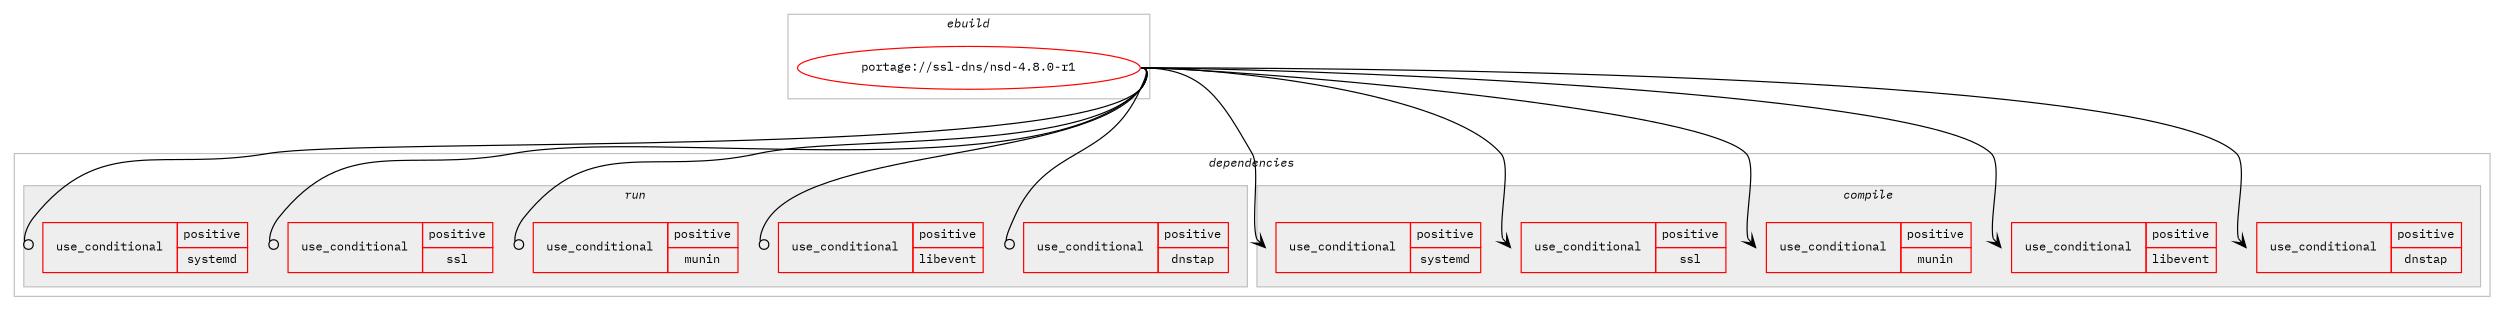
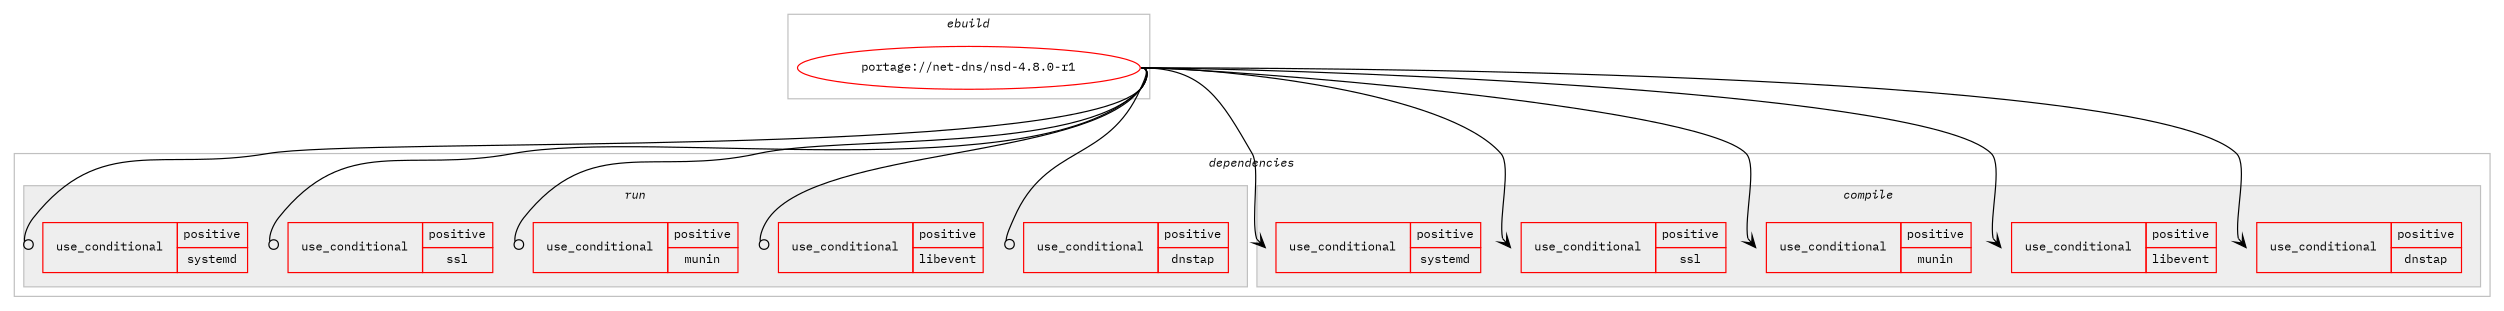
  digraph {
    compound=true
    concentrate=true
    fontname="IBM Plex Mono"
    fontsize=10
    newrank=true
    rankdir=TB
    ranksep=1.5
    node [color=red fontname="IBM Plex Mono" fontsize=10 shape=none]
    edge [arrowhead=vee headport=w style=solid tailport=e weight=20 fontname="IBM Plex Mono"]
-   n1 [label="portage://ssl-dns/nsd-4.8.0-r1" width=4 shape=""]
+   n1 [label="portage://net-dns/nsd-4.8.0-r1" width=4 shape=""]
    n2 [label=<<TABLE BORDER="0" CELLBORDER="1" CELLSPACING="0" CELLPADDING="4"><TR><TD ROWSPAN="3" CELLPADDING="10">use_conditional</TD></TR><TR><TD>positive</TD></TR><TR><TD>dnstap</TD></TR></TABLE>>]
    n3 [label=<<TABLE BORDER="0" CELLBORDER="1" CELLSPACING="0" CELLPADDING="4"><TR><TD ROWSPAN="3" CELLPADDING="10">use_conditional</TD></TR><TR><TD>positive</TD></TR><TR><TD>libevent</TD></TR></TABLE>>]
    n4 [label=<<TABLE BORDER="0" CELLBORDER="1" CELLSPACING="0" CELLPADDING="4"><TR><TD ROWSPAN="3" CELLPADDING="10">use_conditional</TD></TR><TR><TD>positive</TD></TR><TR><TD>munin</TD></TR></TABLE>>]
    n5 [label=<<TABLE BORDER="0" CELLBORDER="1" CELLSPACING="0" CELLPADDING="4"><TR><TD ROWSPAN="3" CELLPADDING="10">use_conditional</TD></TR><TR><TD>positive</TD></TR><TR><TD>ssl</TD></TR></TABLE>>]
    n6 [label=<<TABLE BORDER="0" CELLBORDER="1" CELLSPACING="0" CELLPADDING="4"><TR><TD ROWSPAN="3" CELLPADDING="10">use_conditional</TD></TR><TR><TD>positive</TD></TR><TR><TD>systemd</TD></TR></TABLE>>]
    n7 [label=<<TABLE BORDER="0" CELLBORDER="1" CELLSPACING="0" CELLPADDING="4"><TR><TD ROWSPAN="3" CELLPADDING="10">use_conditional</TD></TR><TR><TD>positive</TD></TR><TR><TD>dnstap</TD></TR></TABLE>>]
    n8 [label=<<TABLE BORDER="0" CELLBORDER="1" CELLSPACING="0" CELLPADDING="4"><TR><TD ROWSPAN="3" CELLPADDING="10">use_conditional</TD></TR><TR><TD>positive</TD></TR><TR><TD>libevent</TD></TR></TABLE>>]
    n9 [label=<<TABLE BORDER="0" CELLBORDER="1" CELLSPACING="0" CELLPADDING="4"><TR><TD ROWSPAN="3" CELLPADDING="10">use_conditional</TD></TR><TR><TD>positive</TD></TR><TR><TD>munin</TD></TR></TABLE>>]
    n10 [label=<<TABLE BORDER="0" CELLBORDER="1" CELLSPACING="0" CELLPADDING="4"><TR><TD ROWSPAN="3" CELLPADDING="10">use_conditional</TD></TR><TR><TD>positive</TD></TR><TR><TD>ssl</TD></TR></TABLE>>]
    n11 [label=<<TABLE BORDER="0" CELLBORDER="1" CELLSPACING="0" CELLPADDING="4"><TR><TD ROWSPAN="3" CELLPADDING="10">use_conditional</TD></TR><TR><TD>positive</TD></TR><TR><TD>systemd</TD></TR></TABLE>>]
    subgraph cluster_1 {
      color=gray
      label=<<i>ebuild</i>>
      rank=same
      n1
    }
    subgraph cluster_2 {
      color=gray
      label=<<i>dependencies</i>>
      subgraph cluster_3 {
        color=gray
        fillcolor="#eeeeee"
        label=<<i>compile</i>>
        style=filled
        subgraph sub_4 {
          color=gray
          fillcolor="#eeeeee"
          label=<<i>compile</i>>
          style=filled
          n2
        }
        subgraph sub_5 {
          color=gray
          fillcolor="#eeeeee"
          label=<<i>compile</i>>
          style=filled
          n3
        }
        subgraph sub_6 {
          color=gray
          fillcolor="#eeeeee"
          label=<<i>compile</i>>
          style=filled
          n4
        }
        subgraph sub_7 {
          color=gray
          fillcolor="#eeeeee"
          label=<<i>compile</i>>
          style=filled
          n5
        }
        subgraph sub_8 {
          color=gray
          fillcolor="#eeeeee"
          label=<<i>compile</i>>
          style=filled
          n6
        }
      }
      subgraph cluster_9 {
        color=gray
        fillcolor="#eeeeee"
        label=<<i>compile and run</i>>
        style=filled
      }
      subgraph cluster_10 {
        color=gray
        fillcolor="#eeeeee"
        label=<<i>run</i>>
        style=filled
        subgraph sub_11 {
          color=gray
          fillcolor="#eeeeee"
          label=<<i>run</i>>
          style=filled
          n7
        }
        subgraph sub_12 {
          color=gray
          fillcolor="#eeeeee"
          label=<<i>run</i>>
          style=filled
          n8
        }
        subgraph sub_13 {
          color=gray
          fillcolor="#eeeeee"
          label=<<i>run</i>>
          style=filled
          n9
        }
        subgraph sub_14 {
          color=gray
          fillcolor="#eeeeee"
          label=<<i>run</i>>
          style=filled
          n10
        }
        subgraph sub_15 {
          color=gray
          fillcolor="#eeeeee"
          label=<<i>run</i>>
          style=filled
          n11
        }
      }
    }
    subgraph cluster_16 {
      color=gray
      label=<<i>candidates</i>>
      rank=same
    }
    n1 -> n2
    n1 -> n3
    n1 -> n4
    n1 -> n5
    n1 -> n6
    n1 -> n7 [arrowhead=odot]
    n1 -> n8 [arrowhead=odot]
    n1 -> n9 [arrowhead=odot]
    n1 -> n10 [arrowhead=odot]
    n1 -> n11 [arrowhead=odot]
  }
